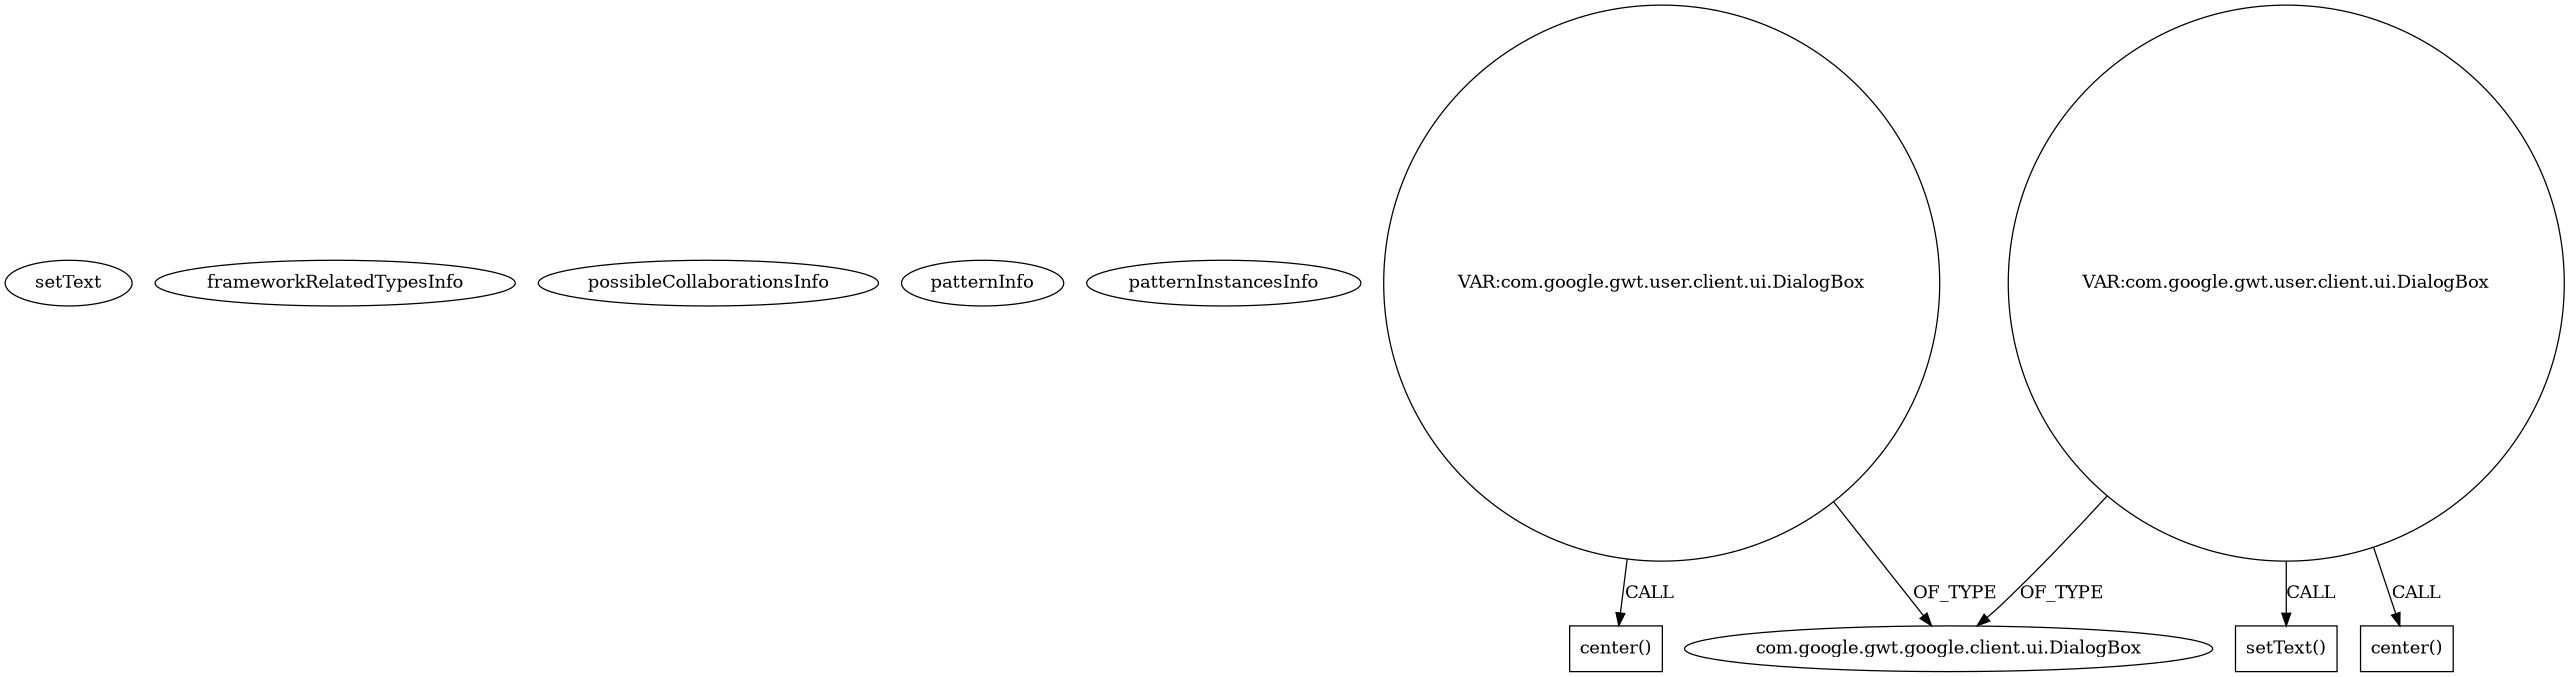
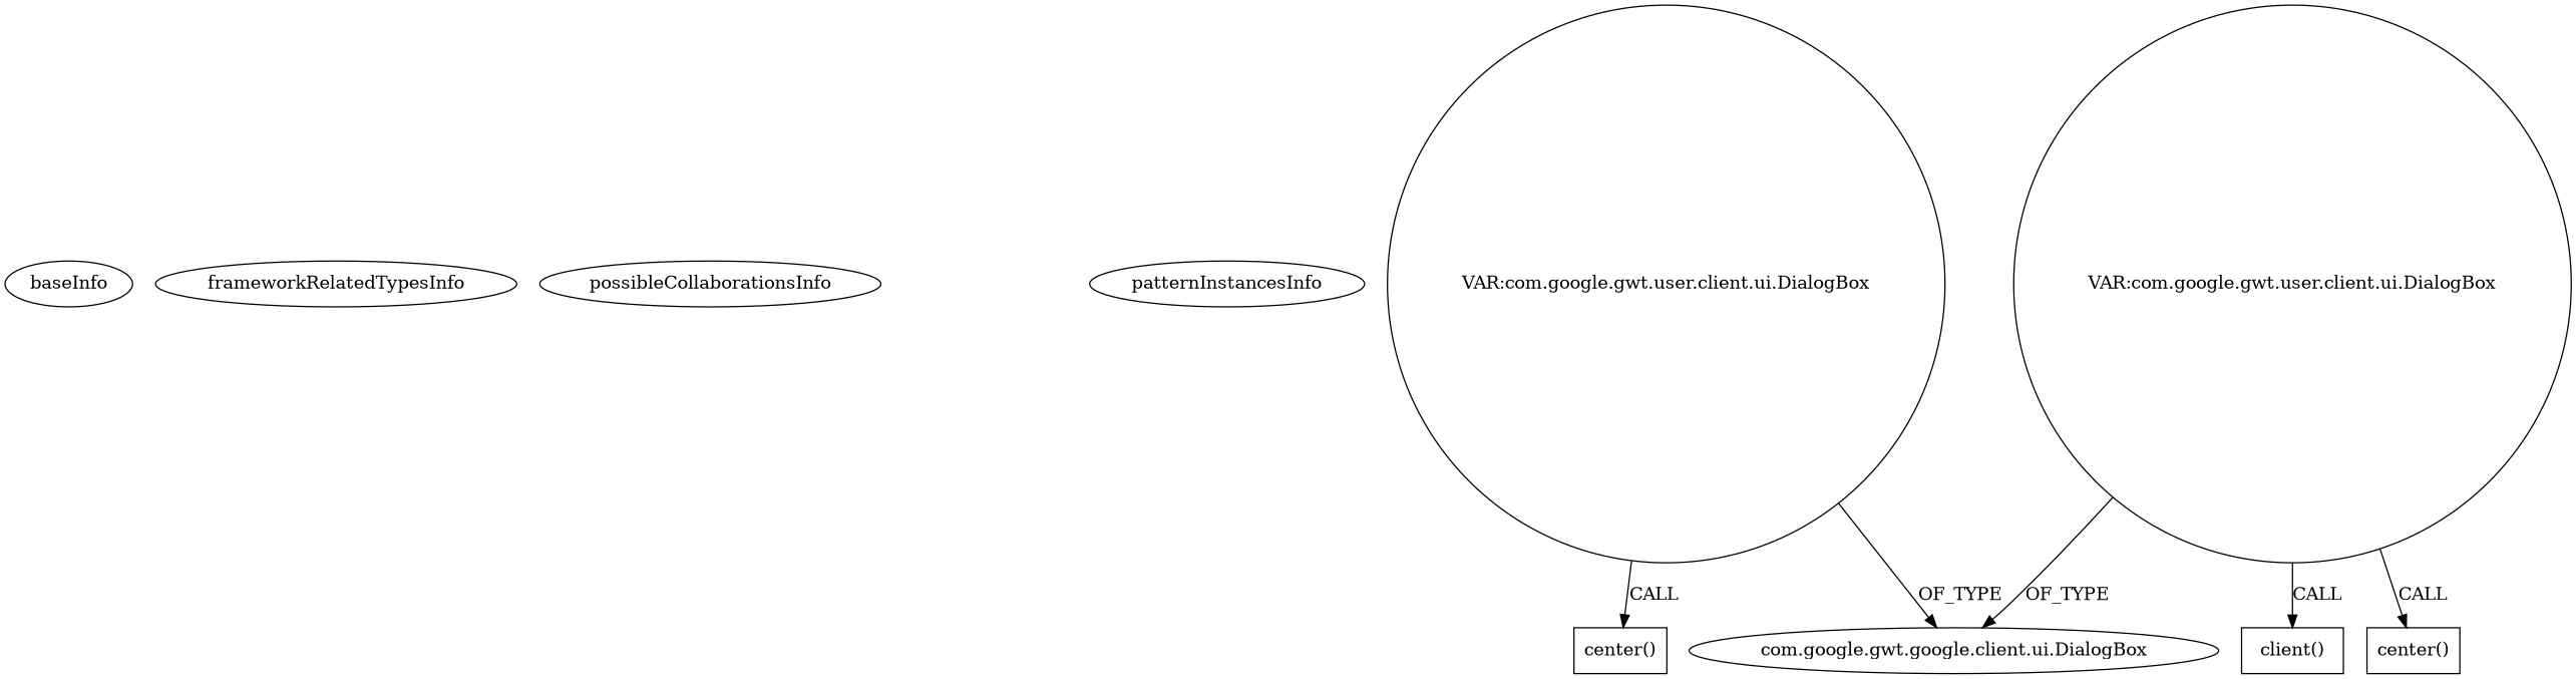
  digraph {
    node [isFrameworkType=false]
-   baseInfo [category=pattern graphId=239 isAnonymous=false possibleRelation=false label=setText isFrameworkType=""]
+   baseInfo [category=pattern graphId=239 isAnonymous=false possibleRelation=false isFrameworkType=""]
    frameworkRelatedTypesInfo [isFrameworkType=""]
    possibleCollaborationsInfo [isFrameworkType=""]
-   patternInfo [frequency=13.0 patternRootClient=null isFrameworkType=""]
    patternInstancesInfo [0="karuto-cloud-storage-gallery~/karuto-cloud-storage-gallery/cloud-storage-gallery-master/src/com/mycompany/cloudstoragegallery/client/CloudStorageGallery.java~void sendNameToServer()~3403" 1="ravitle-JBTest~/ravitle-JBTest/JBTest-master/JBTest/src/jbtestPro_v1/client/JbtestPro_v1.java~void sendNameToServer()~4332" 10="AquaWolf-frontier-manager~/AquaWolf-frontier-manager/frontier-manager-master/Frontier Manager Server/src/de/waldmeisterundfreunde/frontiermanger/client/Frontier_Manager.java~void sendNameToServer()~23" 11="xinl-feedlosophor~/xinl-feedlosophor/feedlosophor-master/Feedlosophor/src/feedlosophor/client/Feedlosophor.java~void sendNameToServer()~4711" 12="lferna-Padel~/lferna-Padel/Padel-master/src/padel/client/Padel.java~void sendNameToServer()~3624" 2="bobvash-Resolution-Tracker~/bobvash-Resolution-Tracker/Resolution-Tracker-master/ResolutionTracker/src/com/bobvash/resolutiontracker/client/ResolutionTracker.java~void sendNameToServer()~866" 3="robinkeunen-shiny-octo-ironman~/robinkeunen-shiny-octo-ironman/shiny-octo-ironman-master/Guestbook/src/guestbook/client/Guestbook.java~void sendNameToServer()~4422" 4="chap19150-SeptaSquared~/chap19150-SeptaSquared/SeptaSquared-master/SeptaSquare/src/com/chapslife/septasquare/client/SeptaSquare.java~void sendNameToServer()~1062" 5="marchold-BandRidesServer~/marchold-BandRidesServer/BandRidesServer-master/Band-Rides-Server/src/com/catglo/bandridesserver/client/Band_Rides_Server.java~void sendNameToServer()~3708" 6="ph73nt-fuzzy-archer~/ph73nt-fuzzy-archer/fuzzy-archer-master/src/couk/fishlegs/nucmedone/client/NucMedOne.java~void sendNameToServer()~4292" 7="MainMain-ChatCafeine~/MainMain-ChatCafeine/ChatCafeine-master/ChatCafeine/src/sources/client/ChatCafeine.java~void sendNameToServer()~183" 8="BrianHenryIE-GwtDropwizard~/BrianHenryIE-GwtDropwizard/GwtDropwizard-master/src/main/java/ie/brianhenry/gwtdropwizard/client/GwtDropwizardClient.java~void sendNameToServer()~47" 9="hershal-supertictactoe~/hershal-supertictactoe/supertictactoe-master/src/com/supertictactoe/supertictactoe/client/SuperTicTacToe.java~void sendNameToServer()~1410" isFrameworkType=""]
    n6 [label="com.google.gwt.google.client.ui.DialogBox" vertexType=FRAMEWORK_CLASS_TYPE]
    n7 [label="VAR:com.google.gwt.user.client.ui.DialogBox" shape=circle vertexType=VARIABLE_EXPRESION]
    n8 [label="center()" shape=box vertexType=INSIDE_CALL]
    n9 [label="VAR:com.google.gwt.user.client.ui.DialogBox" shape=circle vertexType=VARIABLE_EXPRESION]
    n10 [label="center()" shape=box vertexType=INSIDE_CALL]
-   n11 [label="setText()" shape=box vertexType=INSIDE_CALL]
+   n11 [label="client()" shape=box vertexType=INSIDE_CALL]
    n7 -> n6 [label=OF_TYPE]
    n7 -> n8 [label=CALL]
    n9 -> n6 [label=OF_TYPE]
    n9 -> n10 [label=CALL]
    n9 -> n11 [label=CALL]
  }
